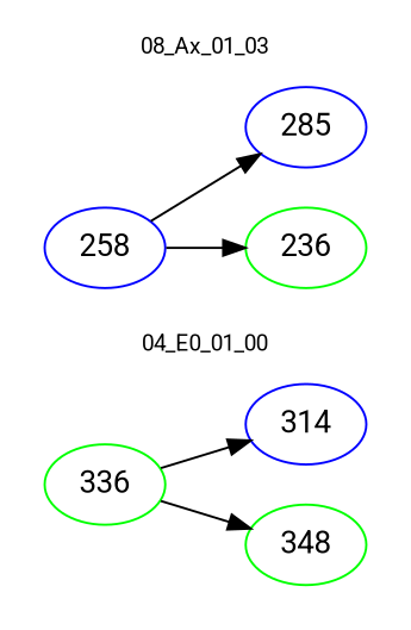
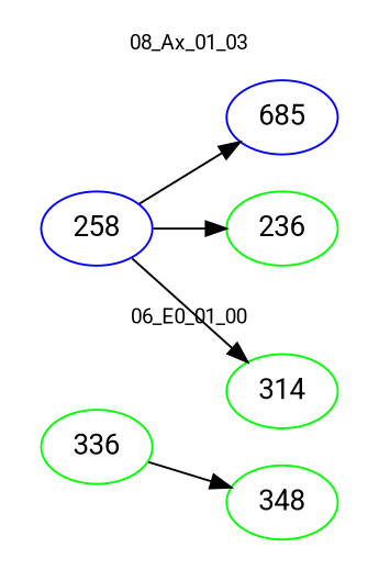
  digraph {
    fontname=Roboto
    rankdir=LR
    node [color=blue fontname=Roboto]
    edge [color=black fontname=Roboto]
    n1 [label=258]
    n2 [color=green label=236]
-   n3 [label=285]
+   n3 [label=685]
    n4 [color=green label=336]
-   n5 [label=314]
+   n5 [color=green label=314]
    n6 [color=green label=348]
    subgraph cluster_1 {
      color=white
      fontsize=10
      label="08_Ax_01_03"
      n1
      n2
      n3
    }
    subgraph cluster_2 {
      color=white
      fontsize=10
-     label="04_E0_01_00"
+     label="06_E0_01_00"
      n4
      n5
      n6
    }
    n1 -> n2
    n1 -> n3
-   n4 -> n5
+   n1 -> n5
    n4 -> n6
  }
